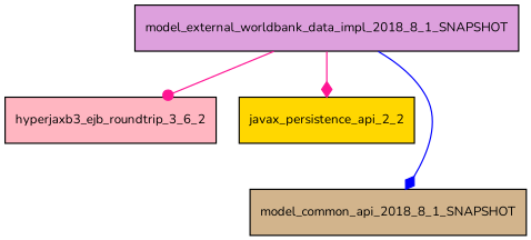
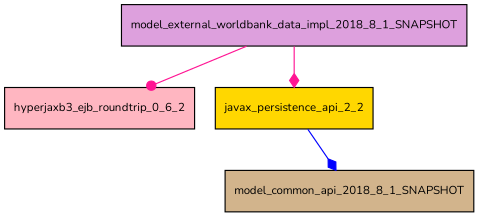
  digraph {
    fontname=Nunito
    node [fontname=Nunito fontsize=10.0 shape=box style=filled]
    edge [arrowhead=diamond color=deeppink fontname=Nunito]
    model_external_worldbank_data_impl_2018_8_1_SNAPSHOT [fillcolor=plum]
-   hyperjaxb3_ejb_roundtrip_0_6_2 [fillcolor=lightpink label=hyperjaxb3_ejb_roundtrip_3_6_2]
+   hyperjaxb3_ejb_roundtrip_0_6_2 [fillcolor=lightpink]
    javax_persistence_api_2_2 [fillcolor=gold]
    model_common_api_2018_8_1_SNAPSHOT [fillcolor=tan]
    model_external_worldbank_data_impl_2018_8_1_SNAPSHOT -> hyperjaxb3_ejb_roundtrip_0_6_2 [arrowhead=dot]
    model_external_worldbank_data_impl_2018_8_1_SNAPSHOT -> javax_persistence_api_2_2
-   model_external_worldbank_data_impl_2018_8_1_SNAPSHOT -> model_common_api_2018_8_1_SNAPSHOT [color=blue]
+   javax_persistence_api_2_2 -> model_common_api_2018_8_1_SNAPSHOT [color=blue]
  }
